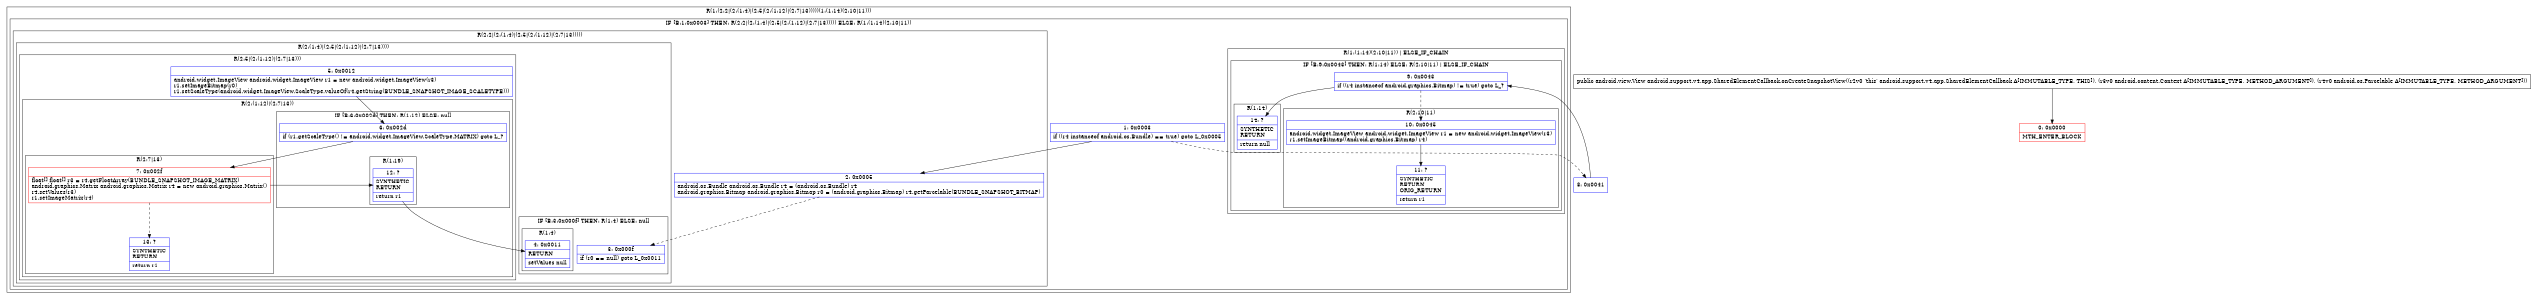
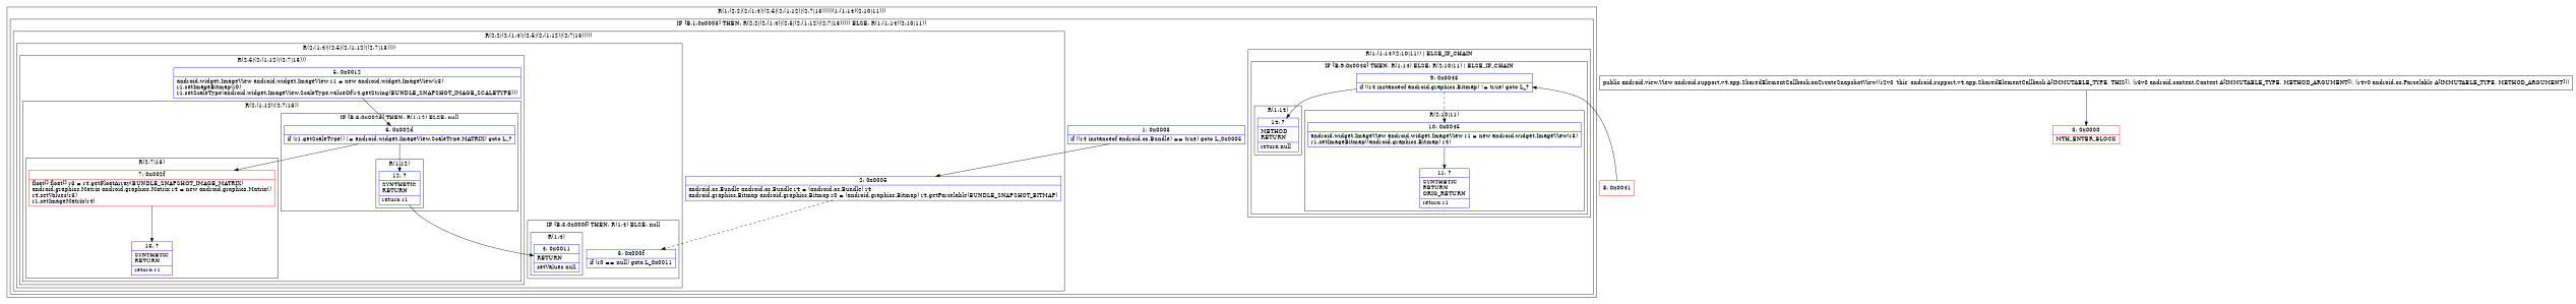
  digraph {
    node [color=blue shape=record]
    n1 [label="{4\:\ 0x0011|RETURN\l|setValues null\l}"]
    n2 [label="{3\:\ 0x000f|if (r0 == null) goto L_0x0011\l}"]
    n3 [label="{12\:\ ?|SYNTHETIC\lRETURN\l|return r1\l}"]
    n4 [label="{6\:\ 0x002d|if (r1.getScaleType() != android.widget.ImageView.ScaleType.MATRIX) goto L_?\l}"]
    n5 [color=red label="{7\:\ 0x002f|float[] float[] r3 = r4.getFloatArray(BUNDLE_SNAPSHOT_IMAGE_MATRIX)\landroid.graphics.Matrix android.graphics.Matrix r4 = new android.graphics.Matrix()\lr4.setValues(r3)\lr1.setImageMatrix(r4)\l}"]
    n6 [label="{13\:\ ?|SYNTHETIC\lRETURN\l|return r1\l}"]
    n7 [label="{5\:\ 0x0012|android.widget.ImageView android.widget.ImageView r1 = new android.widget.ImageView(r3)\lr1.setImageBitmap(r0)\lr1.setScaleType(android.widget.ImageView.ScaleType.valueOf(r4.getString(BUNDLE_SNAPSHOT_IMAGE_SCALETYPE)))\l}"]
    n8 [label="{2\:\ 0x0005|android.os.Bundle android.os.Bundle r4 = (android.os.Bundle) r4\landroid.graphics.Bitmap android.graphics.Bitmap r0 = (android.graphics.Bitmap) r4.getParcelable(BUNDLE_SNAPSHOT_BITMAP)\l}"]
-   n9 [label="{14\:\ ?|SYNTHETIC\lRETURN\l|return null\l}"]
+   n9 [label="{14\:\ ?|METHOD\lRETURN\l|return null\l}"]
    n10 [label="{10\:\ 0x0045|android.widget.ImageView android.widget.ImageView r1 = new android.widget.ImageView(r3)\lr1.setImageBitmap((android.graphics.Bitmap) r4)\l}"]
    n11 [label="{11\:\ ?|SYNTHETIC\lRETURN\lORIG_RETURN\l|return r1\l}"]
    n12 [label="{9\:\ 0x0043|if ((r4 instanceof android.graphics.Bitmap) != true) goto L_?\l}"]
    n13 [label="{1\:\ 0x0003|if ((r4 instanceof android.os.Bundle) == true) goto L_0x0005\l}"]
-   n14 [label="{8\:\ 0x0041}"]
+   n14 [color=red label="{8\:\ 0x0041}"]
    n15 [color=red label="{0\:\ 0x0000|MTH_ENTER_BLOCK\l}"]
    n16 [label="{public android.view.View android.support.v4.app.SharedElementCallback.onCreateSnapshotView((r2v0 'this' android.support.v4.app.SharedElementCallback A[IMMUTABLE_TYPE, THIS]), (r3v0 android.content.Context A[IMMUTABLE_TYPE, METHOD_ARGUMENT]), (r4v0 android.os.Parcelable A[IMMUTABLE_TYPE, METHOD_ARGUMENT])) }" color=""]
    subgraph cluster_1 {
      label="R(1:(2:2|(2:(1:4)|(2:5|(2:(1:12)|(2:7|13)))))(1:(1:14)(2:10|11)))"
      subgraph cluster_2 {
        label="IF [B:1:0x0003] THEN: R(2:2|(2:(1:4)|(2:5|(2:(1:12)|(2:7|13))))) ELSE: R(1:(1:14)(2:10|11))"
        n13
        subgraph cluster_3 {
          label="R(2:2|(2:(1:4)|(2:5|(2:(1:12)|(2:7|13)))))"
          n8
          subgraph cluster_4 {
            label="R(2:(1:4)|(2:5|(2:(1:12)|(2:7|13))))"
            subgraph cluster_5 {
              label="IF [B:3:0x000f] THEN: R(1:4) ELSE: null"
              n2
              subgraph cluster_6 {
                label="R(1:4)"
                n1
              }
            }
            subgraph cluster_7 {
              label="R(2:5|(2:(1:12)|(2:7|13)))"
              n7
              subgraph cluster_8 {
                label="R(2:(1:12)|(2:7|13))"
                subgraph cluster_9 {
                  label="IF [B:6:0x002d] THEN: R(1:12) ELSE: null"
                  n4
                  subgraph cluster_10 {
-                   label="R(1:19)"
+                   label="R(1:12)"
                    n3
                  }
                }
                subgraph cluster_11 {
                  label="R(2:7|13)"
                  n5
                  n6
                }
              }
            }
          }
        }
        subgraph cluster_12 {
          label="R(1:(1:14)(2:10|11)) | ELSE_IF_CHAIN\l"
          subgraph cluster_13 {
            label="IF [B:9:0x0043] THEN: R(1:14) ELSE: R(2:10|11) | ELSE_IF_CHAIN\l"
            n12
            subgraph cluster_14 {
              label="R(1:14)"
              n9
            }
            subgraph cluster_15 {
              label="R(2:10|11)"
              n10
              n11
            }
          }
        }
      }
    }
    n3 -> n1
-   n5 -> n3
+   n4 -> n3
    n4 -> n5 [style=solid]
-   n5 -> n6 [style=dashed]
+   n5 -> n6
    n7 -> n4
    n8 -> n2 [style=dashed]
    n10 -> n11
    n12 -> n9
    n12 -> n10 [style=dashed]
    n13 -> n8
-   n13 -> n14 [style=dashed]
    n14 -> n12
    n16 -> n15
  }
